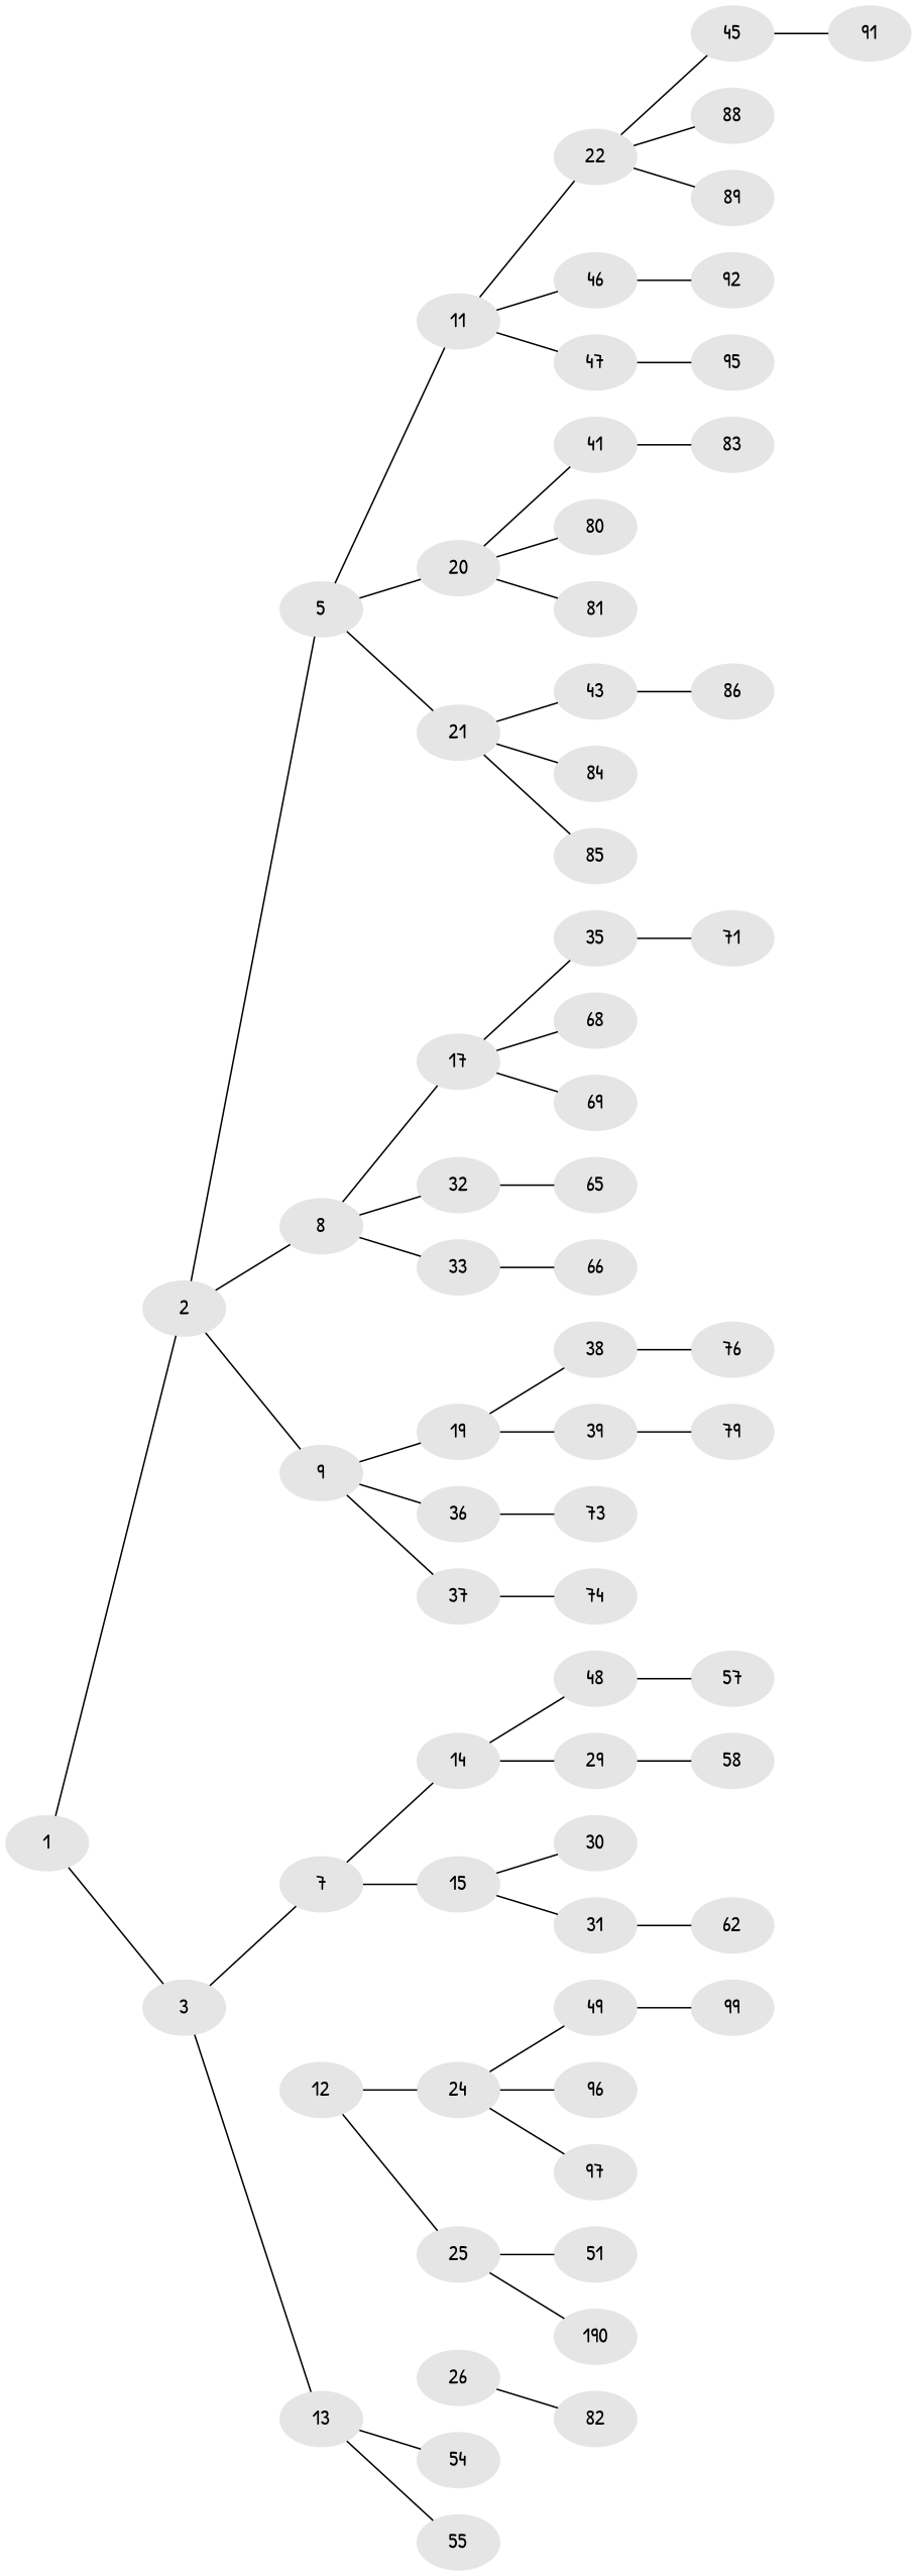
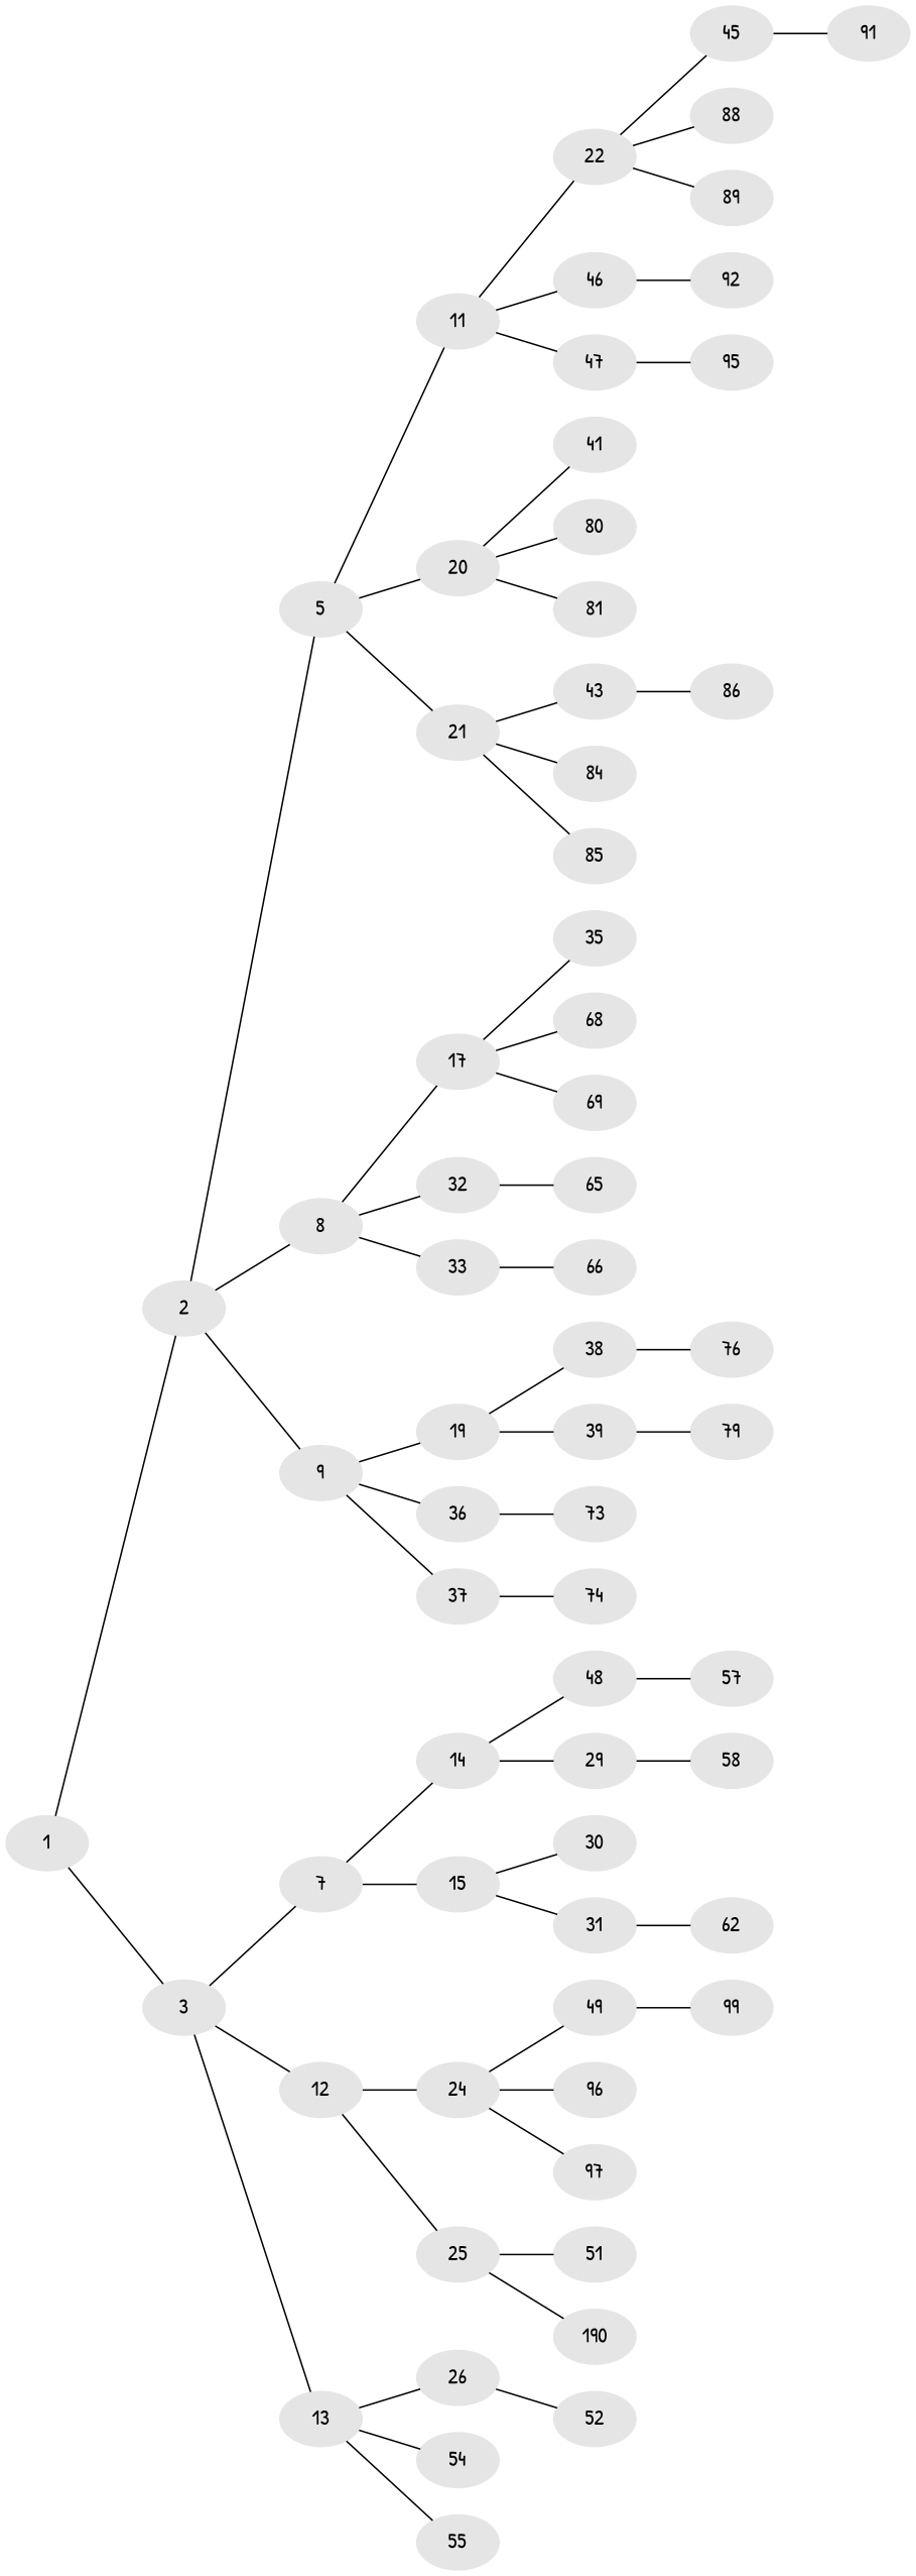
  graph {
    fontname="Patrick Hand"
    rankdir=LR
    node [color=gray90 fontname="Patrick Hand" latent=0.166667 style=filled]
    edge [fontname="Patrick Hand"]
    2 [latent=1 super="+4"]
    5 [latent=0.5 super="+10"]
    8 [latent=0.333333 super="+16"]
    9 [latent=0.333333 super="+18"]
    1 [latent=""]
    3 [latent=1 super="+6"]
    7 [latent=0.5]
    12 [latent=0.333333]
    13 [latent=0.333333 super="+27"]
    11 [latent=0.333333 super="+23"]
    20 [latent=0.25 super="+40"]
    21 [latent=0.25 super="+42"]
    17 [latent=0.25 super="+34"]
    32 [latent=0.2 super="+64"]
    33 [latent=0.2 super="+67"]
    19 [latent=0.25]
    36 [latent=0.2 super="+72"]
    37 [latent=0.2 super="+75"]
    14 [latent=0.333333]
    15 [latent=0.333333]
    24 [latent=0.25 super="+48"]
    25 [latent=0.25 super="+50"]
    26 [latent=0.25 super="+53"]
    54 [latent=0.2]
    55 [latent=0.2]
    22 [latent=0.25 super="+44"]
    46 [latent=0.2 super="+93"]
    47 [latent=0.2 super="+94"]
    41 [latent=0.2 super="+82"]
    80
    81
    43 [latent=0.2 super="+87"]
    84
    85
    n35 [label=48 latent=0.25 super="+56"]
    29 [latent=0.25 super="+59"]
    30 [latent=0.25 super="+60"]
    31 [latent=0.25 super="+63"]
    35 [latent=0.2 super="+70"]
    68
    69
    65
    66
    38 [latent=0.2 super="+77"]
    39 [latent=0.2 super="+78"]
    73
    74
    45 [latent=0.2 super="+90"]
    88
    89
    92
    95
    49 [latent=0.2 super="+98"]
    96
    97
    51 [latent=0.2]
    n57 [label=190]
-   52 [latent=0.2 label=82]
+   52 [latent=0.2]
    57 [latent=0.2]
    58 [latent=0.2]
    62 [latent=0.2]
-   71
    76
    79
-   83
    86
    91
    99
    2 -- 5
    2 -- 8
    2 -- 9
    5 -- 11
    5 -- 20
    5 -- 21
    8 -- 17
    8 -- 32
    8 -- 33
    9 -- 19
    9 -- 36
    9 -- 37
    1 -- 2
    1 -- 3
    3 -- 7
+   3 -- 12
    3 -- 13
    7 -- 14
    7 -- 15
    12 -- 24
    12 -- 25
+   13 -- 26
    13 -- 54
    13 -- 55
    11 -- 22
    11 -- 46
    11 -- 47
    20 -- 41
    20 -- 80
    20 -- 81
    21 -- 43
    21 -- 84
    21 -- 85
    17 -- 35
    17 -- 68
    17 -- 69
    32 -- 65
    33 -- 66
    19 -- 38
    19 -- 39
    36 -- 73
    37 -- 74
    14 -- n35
    14 -- 29
    15 -- 30
    15 -- 31
    24 -- 49
    24 -- 96
    24 -- 97
    25 -- 51
    25 -- n57
    26 -- 52
    22 -- 45
    22 -- 88
    22 -- 89
    46 -- 92
    47 -- 95
-   41 -- 83
    43 -- 86
    n35 -- 57
    29 -- 58
    31 -- 62
-   35 -- 71
    38 -- 76
    39 -- 79
    45 -- 91
    49 -- 99
  }
